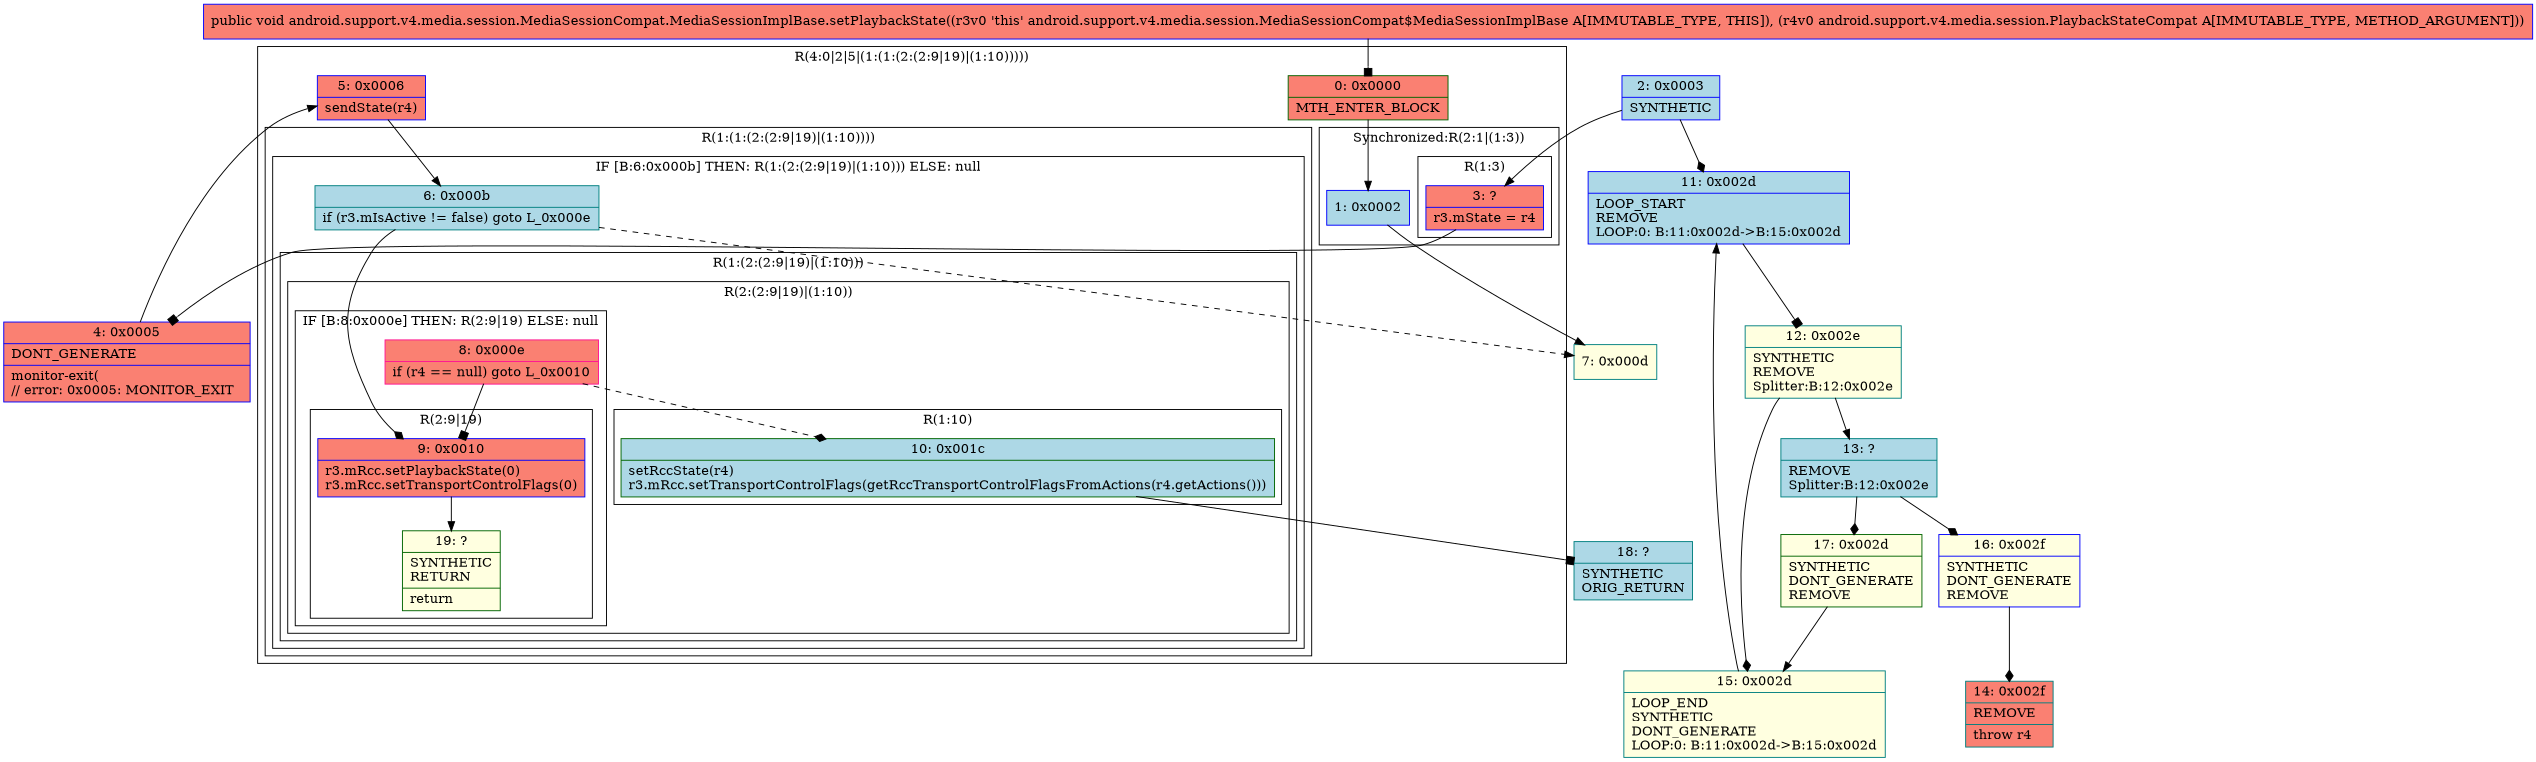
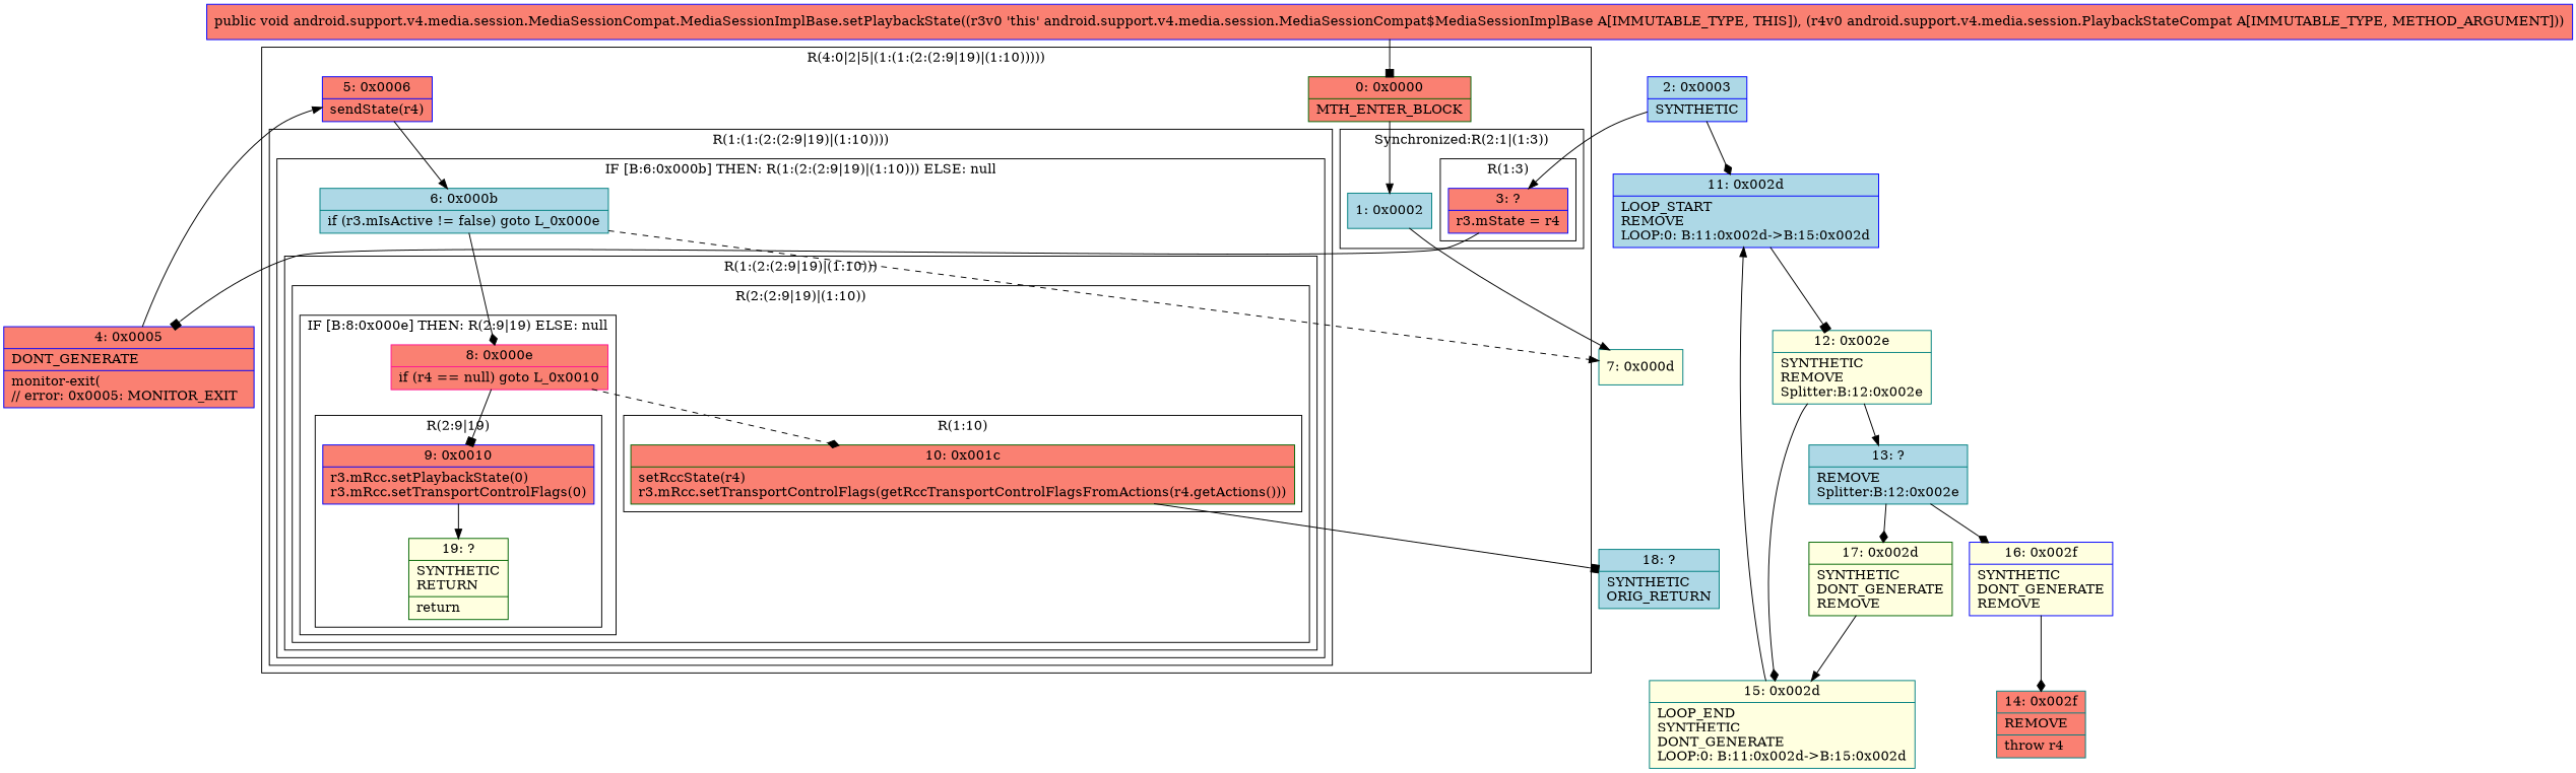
  digraph {
    node [color=blue fillcolor=salmon shape=record style=filled]
    edge [arrowhead=normal]
    n1 [label="{3\:\ ?|r3.mState = r4\l}"]
-   n2 [fillcolor=lightblue label="{1\:\ 0x0002}"]
+   n2 [color=teal fillcolor=lightblue label="{1\:\ 0x0002}"]
    n3 [label="{9\:\ 0x0010|r3.mRcc.setPlaybackState(0)\lr3.mRcc.setTransportControlFlags(0)\l}"]
    n4 [color=darkgreen fillcolor=lightyellow label="{19\:\ ?|SYNTHETIC\lRETURN\l|return\l}"]
    n5 [color=deeppink label="{8\:\ 0x000e|if (r4 == null) goto L_0x0010\l}"]
-   n6 [color=darkgreen fillcolor=lightblue label="{10\:\ 0x001c|setRccState(r4)\lr3.mRcc.setTransportControlFlags(getRccTransportControlFlagsFromActions(r4.getActions()))\l}"]
+   n6 [color=darkgreen label="{10\:\ 0x001c|setRccState(r4)\lr3.mRcc.setTransportControlFlags(getRccTransportControlFlagsFromActions(r4.getActions()))\l}"]
    n7 [color=teal fillcolor=lightblue label="{6\:\ 0x000b|if (r3.mIsActive != false) goto L_0x000e\l}"]
    n8 [color=darkgreen label="{0\:\ 0x0000|MTH_ENTER_BLOCK\l}"]
    n9 [label="{5\:\ 0x0006|sendState(r4)\l}"]
    n10 [label="{4\:\ 0x0005|DONT_GENERATE\l|monitor\-exit(\l\/\/ error: 0x0005: MONITOR_EXIT  \l}"]
    n11 [color=teal fillcolor=lightyellow label="{7\:\ 0x000d}"]
    n12 [color=teal fillcolor=lightblue label="{18\:\ ?|SYNTHETIC\lORIG_RETURN\l}"]
    n13 [fillcolor=lightblue label="{2\:\ 0x0003|SYNTHETIC\l}"]
    n14 [fillcolor=lightblue label="{11\:\ 0x002d|LOOP_START\lREMOVE\lLOOP:0: B:11:0x002d\-\>B:15:0x002d\l}"]
    n15 [color=teal fillcolor=lightyellow label="{12\:\ 0x002e|SYNTHETIC\lREMOVE\lSplitter:B:12:0x002e\l}"]
    n16 [color=teal fillcolor=lightblue label="{13\:\ ?|REMOVE\lSplitter:B:12:0x002e\l}"]
    n17 [color=teal fillcolor=lightyellow label="{15\:\ 0x002d|LOOP_END\lSYNTHETIC\lDONT_GENERATE\lLOOP:0: B:11:0x002d\-\>B:15:0x002d\l}"]
    n18 [fillcolor=lightyellow label="{16\:\ 0x002f|SYNTHETIC\lDONT_GENERATE\lREMOVE\l}"]
    n19 [color=darkgreen fillcolor=lightyellow label="{17\:\ 0x002d|SYNTHETIC\lDONT_GENERATE\lREMOVE\l}"]
    n20 [color=teal label="{14\:\ 0x002f|REMOVE\l|throw r4\l}"]
    n21 [label="{public void android.support.v4.media.session.MediaSessionCompat.MediaSessionImplBase.setPlaybackState((r3v0 'this' android.support.v4.media.session.MediaSessionCompat$MediaSessionImplBase A[IMMUTABLE_TYPE, THIS]), (r4v0 android.support.v4.media.session.PlaybackStateCompat A[IMMUTABLE_TYPE, METHOD_ARGUMENT])) }"]
    subgraph cluster_1 {
      label="R(4:0|2|5|(1:(1:(2:(2:9|19)|(1:10)))))"
      n8
      n9
      subgraph cluster_2 {
        label="Synchronized:R(2:1|(1:3))"
        n2
        subgraph cluster_3 {
          label="R(1:3)"
          n1
        }
      }
      subgraph cluster_4 {
        label="R(1:(1:(2:(2:9|19)|(1:10))))"
        subgraph cluster_5 {
          label="IF [B:6:0x000b] THEN: R(1:(2:(2:9|19)|(1:10))) ELSE: null"
          n7
          subgraph cluster_6 {
            label="R(1:(2:(2:9|19)|(1:10)))"
            subgraph cluster_7 {
              label="R(2:(2:9|19)|(1:10))"
              subgraph cluster_8 {
                label="IF [B:8:0x000e] THEN: R(2:9|19) ELSE: null"
                n5
                subgraph cluster_9 {
                  label="R(2:9|19)"
                  n3
                  n4
                }
              }
              subgraph cluster_10 {
                label="R(1:10)"
                n6
              }
            }
          }
        }
      }
    }
    n1 -> n10 [arrowhead=box]
    n2 -> n11
    n3 -> n4
    n5 -> n3 [arrowhead=box]
    n5 -> n6 [arrowhead=diamond style=dashed]
    n6 -> n12 [arrowhead=box]
-   n7 -> n3 [arrowhead=diamond]
+   n7 -> n5 [arrowhead=diamond]
    n7 -> n11 [style=dashed]
    n8 -> n2
    n9 -> n7
    n10 -> n9
    n13 -> n1
    n13 -> n14 [arrowhead=diamond]
    n14 -> n15 [arrowhead=box]
    n15 -> n16
    n15 -> n17 [arrowhead=diamond]
    n16 -> n18 [arrowhead=diamond]
    n16 -> n19 [arrowhead=diamond]
    n17 -> n14
    n18 -> n20 [arrowhead=diamond]
    n19 -> n17
    n21 -> n8 [arrowhead=box]
  }
